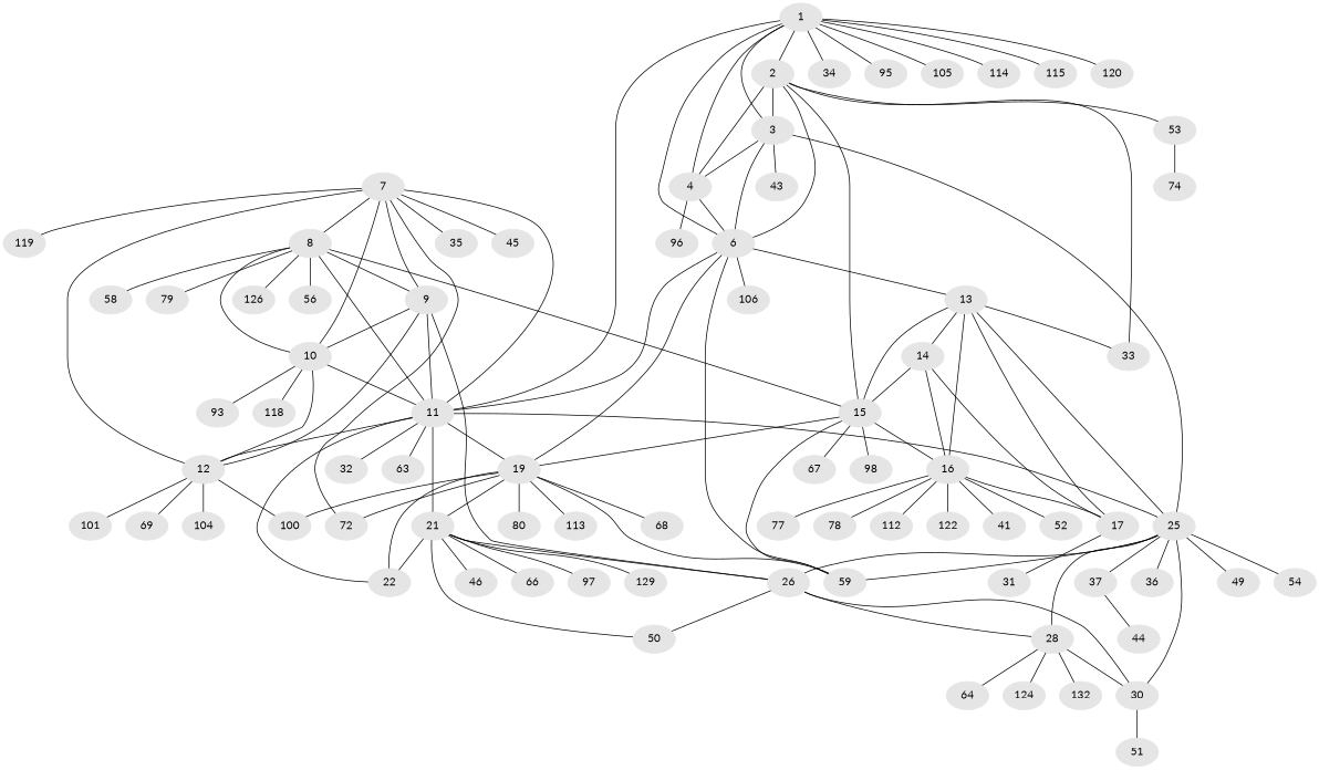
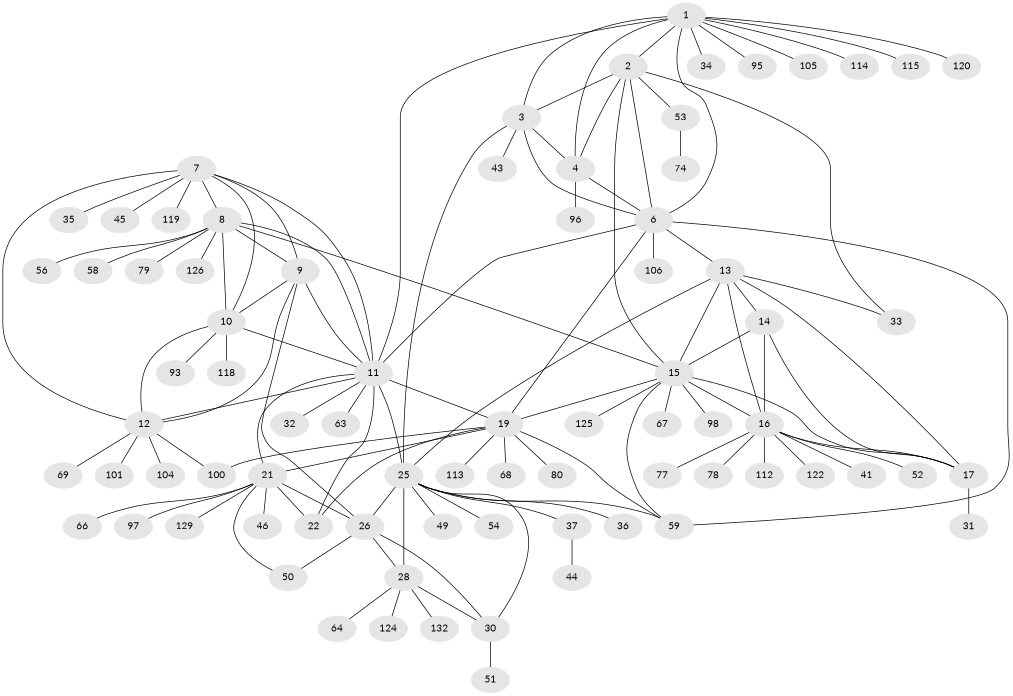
  graph {
    fontname=Lato
    node [color=gray90 fontname=Lato style=filled]
    edge [fontname=Lato]
    2 [super="+109+5+40"]
    3
    4
    6
    15 [super="+39"]
    33 [super="+76"]
    53
    1
    11 [super="+24+47+86+117"]
    34
    95
    105
    114
    115
    120
    25 [super="+48+27+90+103+99+73+71"]
    43
    96
    13 [super="+18"]
    19 [super="+20+23"]
    59 [super="+60"]
    106
    12
    21 [super="+83"]
    22 [super="+70+110+91"]
    32
    63
    16
    17 [super="+57"]
    n30 [label=67]
    98
+   125 [super="+127"]
    74
    26
    28 [super="+29"]
    30
    36
    37 [super="+108"]
    49
    54
    14
-   72 [super="+94"]
    100
    68
    80
    113
    7
    8
    9
    10
    35
    45
    119
    56
    58
    79
    126
    93
    118
    69
    101 [super="+128"]
    104
    50
    46 [super="+130"]
    66
    97
    129
    41
    52
    77
    78
    112
    122
    31
    64
    124
    132
    51
    44
    2 -- 3 [weight=2]
    2 -- 4 [weight=2]
    2 -- 6 [weight=2]
    2 -- 15
    2 -- 33
    2 -- 53
    3 -- 4
    3 -- 6
    3 -- 25
    3 -- 43
    4 -- 6
    4 -- 96
    6 -- 11
    6 -- 13
    6 -- 19
    6 -- 59
    6 -- 106
    15 -- 19
    15 -- 59
    15 -- 16
+   15 -- 17
    15 -- n30
    15 -- 98
+   15 -- 125
    53 -- 74
    1 -- 2 [weight=2]
    1 -- 3
    1 -- 4
    1 -- 6
    1 -- 11
    1 -- 34
    1 -- 95
    1 -- 105
    1 -- 114
    1 -- 115
    1 -- 120
    11 -- 25
    11 -- 19 [weight=3]
    11 -- 12
    11 -- 21
    11 -- 22
    11 -- 32
    11 -- 63
    25 -- 59
    25 -- 26 [weight=2]
    25 -- 28 [weight=4]
    25 -- 30 [weight=2]
    25 -- 36
    25 -- 37
    25 -- 49
    25 -- 54
    13 -- 15 [weight=2]
    13 -- 33
    13 -- 25 [weight=2]
    13 -- 16 [weight=2]
    13 -- 17 [weight=2]
    13 -- 14 [weight=2]
    19 -- 59
    19 -- 21 [weight=3]
    19 -- 22 [weight=3]
-   19 -- 72
    19 -- 100
    19 -- 68
    19 -- 80
    19 -- 113
    12 -- 100
    12 -- 69
    12 -- 101
    12 -- 104
    21 -- 22
    21 -- 26
    21 -- 50
    21 -- 46
    21 -- 66
    21 -- 97
    21 -- 129
    16 -- 17
    16 -- 41
    16 -- 52
    16 -- 77
    16 -- 78
    16 -- 112
    16 -- 122
    17 -- 31
    26 -- 28 [weight=2]
    26 -- 30
    26 -- 50
    28 -- 30 [weight=2]
    28 -- 64
    28 -- 124
    28 -- 132
    30 -- 51
    37 -- 44
    14 -- 15
    14 -- 16
    14 -- 17
    7 -- 11
    7 -- 12
-   7 -- 72
    7 -- 8
    7 -- 9
    7 -- 10
    7 -- 35
    7 -- 45
    7 -- 119
    8 -- 15
    8 -- 11
    8 -- 9
    8 -- 10
    8 -- 56
    8 -- 58
    8 -- 79
    8 -- 126
    9 -- 11
    9 -- 12
    9 -- 26
    9 -- 10
    10 -- 11
    10 -- 12
    10 -- 93
    10 -- 118
  }
